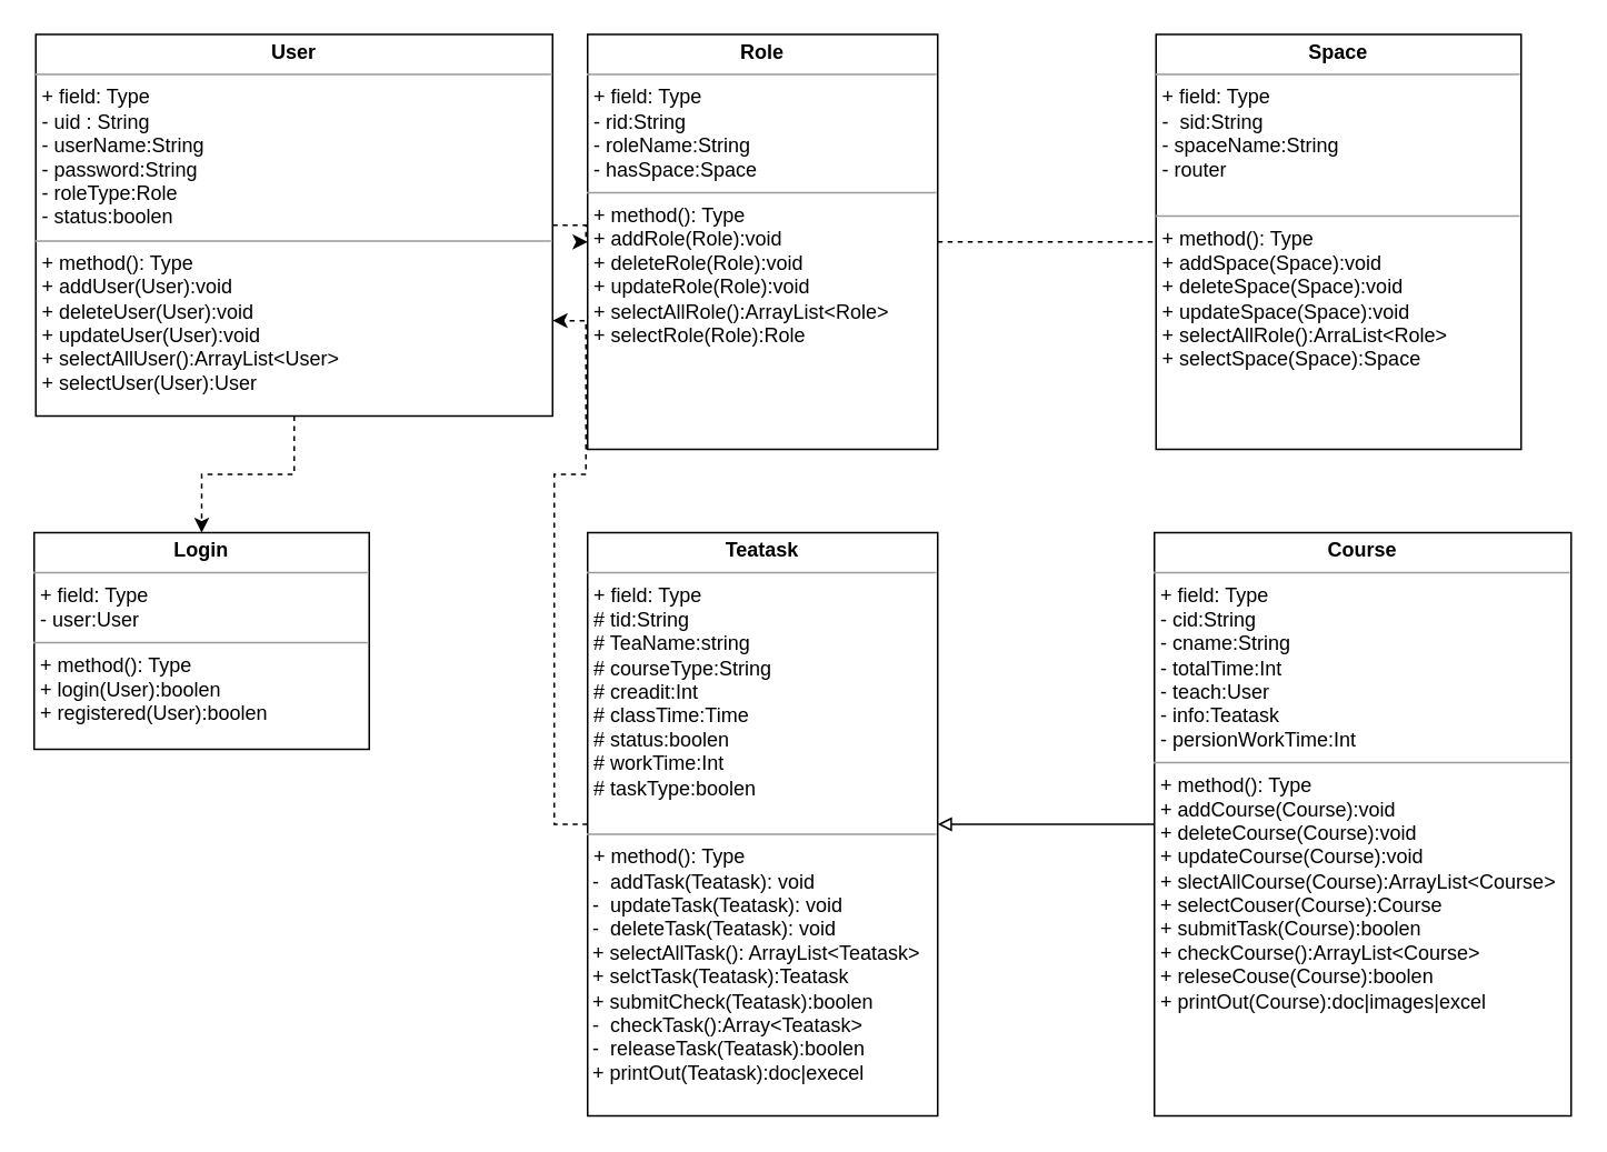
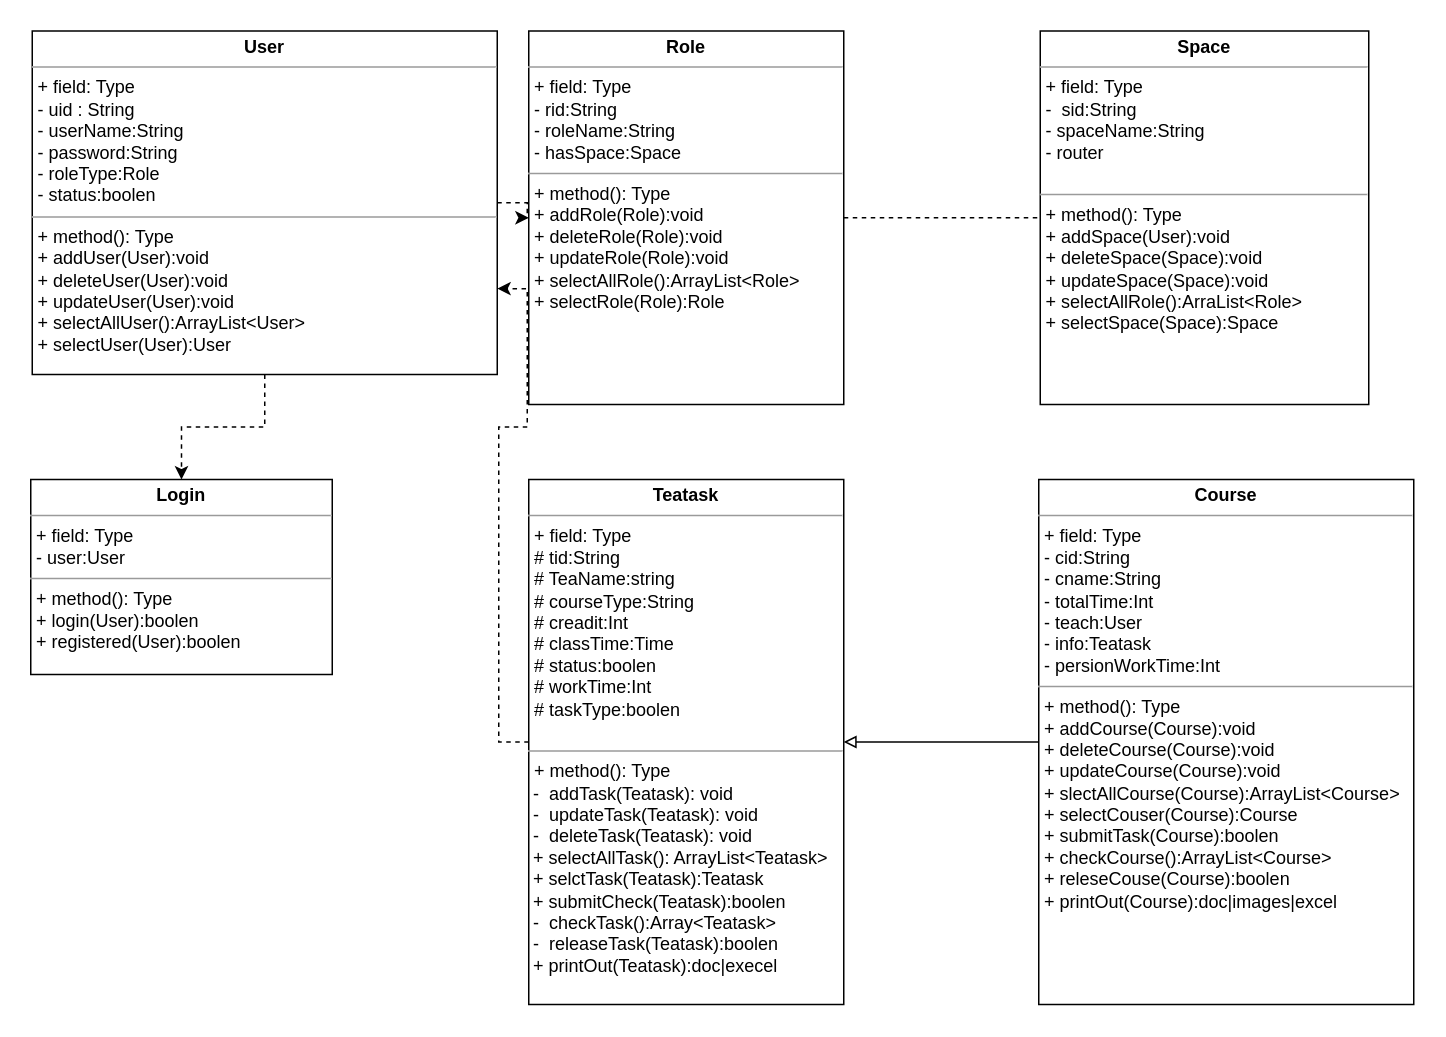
  <mxCell id="0" />
  <mxCell id="1" parent="0" />
  <mxCell id="2" style="edgeStyle=orthogonalEdgeStyle;rounded=0;orthogonalLoop=1;jettySize=auto;html=1;entryX=0;entryY=0.5;entryDx=0;entryDy=0;dashed=1;" edge="1" parent="1" source="4" target="6"><mxGeometry relative="1" as="geometry" /></mxCell>
  <mxCell id="3" style="edgeStyle=orthogonalEdgeStyle;rounded=0;orthogonalLoop=1;jettySize=auto;html=1;entryX=0.5;entryY=0;entryDx=0;entryDy=0;dashed=1;" edge="1" parent="1" source="4" target="8"><mxGeometry relative="1" as="geometry" /></mxCell>
  <mxCell id="4" value="&lt;p style=&quot;margin: 0px ; margin-top: 4px ; text-align: center&quot;&gt;&lt;b&gt;User&lt;/b&gt;&lt;/p&gt;&lt;hr size=&quot;1&quot;&gt;&lt;p style=&quot;margin: 0px ; margin-left: 4px&quot;&gt;+ field: Type&lt;/p&gt;&lt;p style=&quot;margin: 0px ; margin-left: 4px&quot;&gt;- uid : String&lt;/p&gt;&lt;p style=&quot;margin: 0px ; margin-left: 4px&quot;&gt;- userName:String&lt;/p&gt;&lt;p style=&quot;margin: 0px ; margin-left: 4px&quot;&gt;- password:String&lt;/p&gt;&lt;p style=&quot;margin: 0px ; margin-left: 4px&quot;&gt;- roleType:Role&lt;/p&gt;&lt;p style=&quot;margin: 0px ; margin-left: 4px&quot;&gt;- status:boolen&lt;/p&gt;&lt;hr size=&quot;1&quot;&gt;&lt;p style=&quot;margin: 0px ; margin-left: 4px&quot;&gt;+ method(): Type&lt;/p&gt;&lt;p style=&quot;margin: 0px ; margin-left: 4px&quot;&gt;+ addUser(User):void&lt;/p&gt;&lt;p style=&quot;margin: 0px ; margin-left: 4px&quot;&gt;+ deleteUser(User):void&lt;/p&gt;&lt;p style=&quot;margin: 0px ; margin-left: 4px&quot;&gt;+ updateUser(User):void&lt;/p&gt;&lt;p style=&quot;margin: 0px ; margin-left: 4px&quot;&gt;+ selectAllUser():ArrayList&amp;lt;User&amp;gt;&lt;/p&gt;&lt;p style=&quot;margin: 0px ; margin-left: 4px&quot;&gt;+ selectUser(User):User&lt;/p&gt;" style="verticalAlign=top;align=left;overflow=fill;fontSize=12;fontFamily=Helvetica;html=1;" parent="1" vertex="1"><mxGeometry x="21" y="20" width="310" height="229" as="geometry" /></mxCell>
  <mxCell id="5" style="edgeStyle=orthogonalEdgeStyle;rounded=0;orthogonalLoop=1;jettySize=auto;html=1;entryX=0;entryY=0.5;entryDx=0;entryDy=0;dashed=1;endArrow=none;" edge="1" parent="1" source="6" target="7"><mxGeometry relative="1" as="geometry" /></mxCell>
  <mxCell id="6" value="&lt;p style=&quot;margin: 0px ; margin-top: 4px ; text-align: center&quot;&gt;&lt;b&gt;Role&lt;/b&gt;&lt;/p&gt;&lt;hr size=&quot;1&quot;&gt;&lt;p style=&quot;margin: 0px ; margin-left: 4px&quot;&gt;+ field: Type&lt;/p&gt;&lt;p style=&quot;margin: 0px ; margin-left: 4px&quot;&gt;- rid:String&amp;nbsp;&lt;/p&gt;&lt;p style=&quot;margin: 0px ; margin-left: 4px&quot;&gt;- roleName:String&amp;nbsp;&lt;/p&gt;&lt;p style=&quot;margin: 0px ; margin-left: 4px&quot;&gt;- hasSpace:Space&lt;/p&gt;&lt;hr size=&quot;1&quot;&gt;&lt;p style=&quot;margin: 0px ; margin-left: 4px&quot;&gt;+ method(): Type&lt;/p&gt;&lt;p style=&quot;margin: 0px ; margin-left: 4px&quot;&gt;+ addRole(Role):void&lt;/p&gt;&lt;p style=&quot;margin: 0px ; margin-left: 4px&quot;&gt;+ deleteRole(Role):void&lt;/p&gt;&lt;p style=&quot;margin: 0px ; margin-left: 4px&quot;&gt;+ updateRole(Role):void&lt;/p&gt;&lt;p style=&quot;margin: 0px ; margin-left: 4px&quot;&gt;+ selectAllRole():ArrayList&amp;lt;Role&amp;gt;&lt;/p&gt;&lt;p style=&quot;margin: 0px ; margin-left: 4px&quot;&gt;+ selectRole(Role):Role&lt;/p&gt;" style="verticalAlign=top;align=left;overflow=fill;fontSize=12;fontFamily=Helvetica;html=1;" parent="1" vertex="1"><mxGeometry x="352" y="20" width="210" height="249" as="geometry" /></mxCell>
- <mxCell id="7" value="&lt;p style=&quot;margin: 0px ; margin-top: 4px ; text-align: center&quot;&gt;&lt;b&gt;Space&lt;/b&gt;&lt;/p&gt;&lt;hr size=&quot;1&quot;&gt;&lt;p style=&quot;margin: 0px ; margin-left: 4px&quot;&gt;+ field: Type&lt;/p&gt;&lt;p style=&quot;margin: 0px ; margin-left: 4px&quot;&gt;-&amp;nbsp; sid:String&lt;/p&gt;&lt;p style=&quot;margin: 0px ; margin-left: 4px&quot;&gt;- spaceName:String&lt;/p&gt;&lt;p style=&quot;margin: 0px ; margin-left: 4px&quot;&gt;- router&lt;/p&gt;&lt;p style=&quot;margin: 0px ; margin-left: 4px&quot;&gt;&lt;br&gt;&lt;/p&gt;&lt;hr size=&quot;1&quot;&gt;&lt;p style=&quot;margin: 0px ; margin-left: 4px&quot;&gt;+ method(): Type&lt;/p&gt;&lt;p style=&quot;margin: 0px ; margin-left: 4px&quot;&gt;+ addSpace(Space):void&lt;/p&gt;&lt;p style=&quot;margin: 0px ; margin-left: 4px&quot;&gt;+ deleteSpace(Space):void&lt;/p&gt;&lt;p style=&quot;margin: 0px ; margin-left: 4px&quot;&gt;+ updateSpace(Space):void&lt;/p&gt;&lt;p style=&quot;margin: 0px ; margin-left: 4px&quot;&gt;+ selectAllRole():ArraList&amp;lt;Role&amp;gt;&lt;/p&gt;&lt;p style=&quot;margin: 0px ; margin-left: 4px&quot;&gt;+ selectSpace(Space):Space&lt;/p&gt;" style="verticalAlign=top;align=left;overflow=fill;fontSize=12;fontFamily=Helvetica;html=1;" parent="1" vertex="1"><mxGeometry x="693" y="20" width="219" height="249" as="geometry" /></mxCell>
+ <mxCell id="7" value="&lt;p style=&quot;margin: 0px ; margin-top: 4px ; text-align: center&quot;&gt;&lt;b&gt;Space&lt;/b&gt;&lt;/p&gt;&lt;hr size=&quot;1&quot;&gt;&lt;p style=&quot;margin: 0px ; margin-left: 4px&quot;&gt;+ field: Type&lt;/p&gt;&lt;p style=&quot;margin: 0px ; margin-left: 4px&quot;&gt;-&amp;nbsp; sid:String&lt;/p&gt;&lt;p style=&quot;margin: 0px ; margin-left: 4px&quot;&gt;- spaceName:String&lt;/p&gt;&lt;p style=&quot;margin: 0px ; margin-left: 4px&quot;&gt;- router&lt;/p&gt;&lt;p style=&quot;margin: 0px ; margin-left: 4px&quot;&gt;&lt;br&gt;&lt;/p&gt;&lt;hr size=&quot;1&quot;&gt;&lt;p style=&quot;margin: 0px ; margin-left: 4px&quot;&gt;+ method(): Type&lt;/p&gt;&lt;p style=&quot;margin: 0px ; margin-left: 4px&quot;&gt;+ addSpace(User):void&lt;/p&gt;&lt;p style=&quot;margin: 0px ; margin-left: 4px&quot;&gt;+ deleteSpace(Space):void&lt;/p&gt;&lt;p style=&quot;margin: 0px ; margin-left: 4px&quot;&gt;+ updateSpace(Space):void&lt;/p&gt;&lt;p style=&quot;margin: 0px ; margin-left: 4px&quot;&gt;+ selectAllRole():ArraList&amp;lt;Role&amp;gt;&lt;/p&gt;&lt;p style=&quot;margin: 0px ; margin-left: 4px&quot;&gt;+ selectSpace(Space):Space&lt;/p&gt;" style="verticalAlign=top;align=left;overflow=fill;fontSize=12;fontFamily=Helvetica;html=1;" parent="1" vertex="1"><mxGeometry x="693" y="20" width="219" height="249" as="geometry" /></mxCell>
  <mxCell id="8" value="&lt;p style=&quot;margin: 0px ; margin-top: 4px ; text-align: center&quot;&gt;&lt;b&gt;Login&lt;/b&gt;&lt;/p&gt;&lt;hr size=&quot;1&quot;&gt;&lt;p style=&quot;margin: 0px ; margin-left: 4px&quot;&gt;+ field: Type&lt;/p&gt;&lt;p style=&quot;margin: 0px ; margin-left: 4px&quot;&gt;- user:User&lt;/p&gt;&lt;hr size=&quot;1&quot;&gt;&lt;p style=&quot;margin: 0px ; margin-left: 4px&quot;&gt;+ method(): Type&lt;/p&gt;&lt;p style=&quot;margin: 0px ; margin-left: 4px&quot;&gt;+ login(User):boolen&lt;/p&gt;&lt;p style=&quot;margin: 0px ; margin-left: 4px&quot;&gt;+ registered(User):boolen&lt;/p&gt;&lt;p style=&quot;margin: 0px ; margin-left: 4px&quot;&gt;&lt;br&gt;&lt;/p&gt;" style="verticalAlign=top;align=left;overflow=fill;fontSize=12;fontFamily=Helvetica;html=1;" parent="1" vertex="1"><mxGeometry x="20" y="319" width="201" height="130" as="geometry" /></mxCell>
  <mxCell id="9" style="edgeStyle=orthogonalEdgeStyle;rounded=0;orthogonalLoop=1;jettySize=auto;html=1;entryX=1;entryY=0.75;entryDx=0;entryDy=0;endArrow=classic;endFill=1;dashed=1;" edge="1" parent="1" source="10" target="4"><mxGeometry relative="1" as="geometry" /></mxCell>
  <mxCell id="10" value="&lt;p style=&quot;margin: 0px ; margin-top: 4px ; text-align: center&quot;&gt;&lt;b&gt;Teatask&lt;/b&gt;&lt;/p&gt;&lt;hr size=&quot;1&quot;&gt;&lt;p style=&quot;margin: 0px ; margin-left: 4px&quot;&gt;+ field: Type&lt;/p&gt;&lt;p style=&quot;margin: 0px ; margin-left: 4px&quot;&gt;# tid:String&lt;/p&gt;&lt;p style=&quot;margin: 0px ; margin-left: 4px&quot;&gt;# TeaName:string&lt;/p&gt;&lt;p style=&quot;margin: 0px ; margin-left: 4px&quot;&gt;# courseType:String&lt;/p&gt;&lt;p style=&quot;margin: 0px ; margin-left: 4px&quot;&gt;# creadit:Int&lt;/p&gt;&lt;p style=&quot;margin: 0px ; margin-left: 4px&quot;&gt;# classTime:Time&lt;/p&gt;&lt;p style=&quot;margin: 0px ; margin-left: 4px&quot;&gt;# status:boolen&lt;/p&gt;&lt;p style=&quot;margin: 0px ; margin-left: 4px&quot;&gt;# workTime:Int&lt;/p&gt;&lt;p style=&quot;margin: 0px ; margin-left: 4px&quot;&gt;# taskType:boolen&lt;/p&gt;&lt;p style=&quot;margin: 0px ; margin-left: 4px&quot;&gt;&lt;br&gt;&lt;/p&gt;&lt;hr size=&quot;1&quot;&gt;&lt;p style=&quot;margin: 0px ; margin-left: 4px&quot;&gt;+ method(): Type&lt;span&gt;&amp;nbsp;&lt;/span&gt;&lt;/p&gt;&amp;nbsp;-&amp;nbsp; addTask(Teatask): void&lt;br&gt;&amp;nbsp;-&amp;nbsp; updateTask(Teatask): void&lt;br&gt;&amp;nbsp;-&amp;nbsp; deleteTask(Teatask): void&lt;br&gt;&amp;nbsp;+ selectAllTask(): ArrayList&amp;lt;Teatask&amp;gt;&lt;br&gt;&amp;nbsp;+ selctTask(Teatask):Teatask&lt;br&gt;&amp;nbsp;+ submitCheck(Teatask):boolen&lt;br&gt;&amp;nbsp;-&amp;nbsp; checkTask():Array&amp;lt;Teatask&amp;gt;&lt;br&gt;&amp;nbsp;-&amp;nbsp; releaseTask(Teatask):boolen&lt;br&gt;&amp;nbsp;+ printOut(Teatask):doc|execel" style="verticalAlign=top;align=left;overflow=fill;fontSize=12;fontFamily=Helvetica;html=1;" parent="1" vertex="1"><mxGeometry x="352" y="319" width="210" height="350" as="geometry" /></mxCell>
  <mxCell id="11" style="edgeStyle=orthogonalEdgeStyle;rounded=0;orthogonalLoop=1;jettySize=auto;html=1;entryX=1;entryY=0.5;entryDx=0;entryDy=0;endArrow=block;endFill=0;" edge="1" parent="1" source="12" target="10"><mxGeometry relative="1" as="geometry" /></mxCell>
  <mxCell id="12" value="&lt;p style=&quot;margin: 0px ; margin-top: 4px ; text-align: center&quot;&gt;&lt;b&gt;Course&lt;/b&gt;&lt;/p&gt;&lt;hr size=&quot;1&quot;&gt;&lt;p style=&quot;margin: 0px ; margin-left: 4px&quot;&gt;+ field: Type&lt;/p&gt;&lt;p style=&quot;margin: 0px ; margin-left: 4px&quot;&gt;- cid:String&lt;/p&gt;&lt;p style=&quot;margin: 0px ; margin-left: 4px&quot;&gt;- cname:String&lt;/p&gt;&lt;p style=&quot;margin: 0px ; margin-left: 4px&quot;&gt;- totalTime:Int&lt;/p&gt;&lt;p style=&quot;margin: 0px ; margin-left: 4px&quot;&gt;- teach:User&lt;/p&gt;&lt;p style=&quot;margin: 0px ; margin-left: 4px&quot;&gt;- info:Teatask&amp;nbsp;&lt;/p&gt;&lt;p style=&quot;margin: 0px ; margin-left: 4px&quot;&gt;- persionWorkTime:Int&lt;/p&gt;&lt;hr size=&quot;1&quot;&gt;&lt;p style=&quot;margin: 0px ; margin-left: 4px&quot;&gt;+ method(): Type&lt;/p&gt;&lt;p style=&quot;margin: 0px ; margin-left: 4px&quot;&gt;+ addCourse(Course):void&lt;/p&gt;&lt;p style=&quot;margin: 0px ; margin-left: 4px&quot;&gt;+ deleteCourse(Course):void&lt;br&gt;&lt;/p&gt;&lt;p style=&quot;margin: 0px ; margin-left: 4px&quot;&gt;+ updateCourse(Course):void&lt;br&gt;&lt;/p&gt;&lt;p style=&quot;margin: 0px ; margin-left: 4px&quot;&gt;+ slectAllCourse(Course):ArrayList&amp;lt;Course&lt;span&gt;&amp;gt;&lt;/span&gt;&lt;/p&gt;&lt;p style=&quot;margin: 0px ; margin-left: 4px&quot;&gt;&lt;span&gt;+ selectCouser(Course):Course&lt;/span&gt;&lt;/p&gt;&lt;p style=&quot;margin: 0px ; margin-left: 4px&quot;&gt;&lt;span&gt;+ submitTask(Course):boolen&lt;/span&gt;&lt;/p&gt;&lt;p style=&quot;margin: 0px ; margin-left: 4px&quot;&gt;&lt;span&gt;+ checkCourse():ArrayList&amp;lt;Course&amp;gt;&lt;/span&gt;&lt;/p&gt;&lt;p style=&quot;margin: 0px ; margin-left: 4px&quot;&gt;+ releseCouse(Course):boolen&lt;/p&gt;&lt;p style=&quot;margin: 0px ; margin-left: 4px&quot;&gt;+ printOut(Course):doc|images|excel&lt;/p&gt;" style="verticalAlign=top;align=left;overflow=fill;fontSize=12;fontFamily=Helvetica;html=1;" parent="1" vertex="1"><mxGeometry x="692" y="319" width="250" height="350" as="geometry" /></mxCell>
